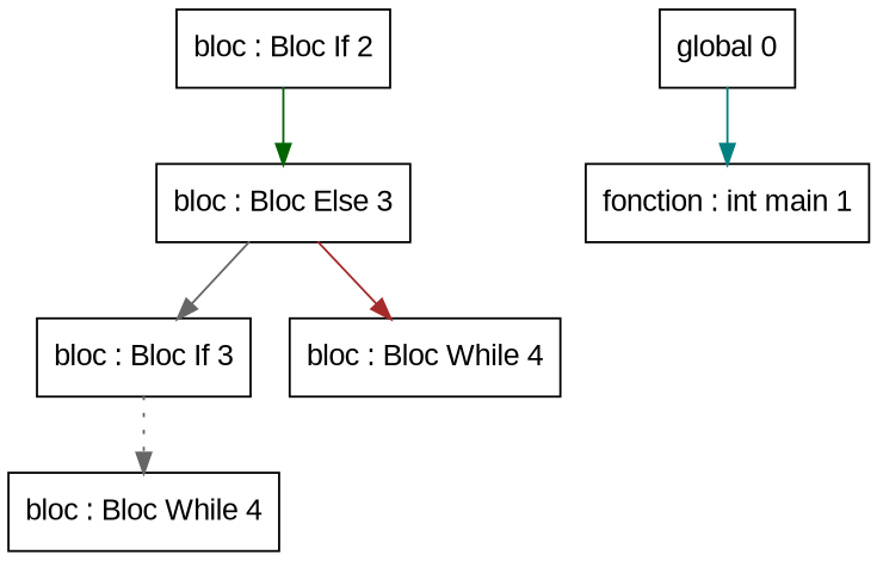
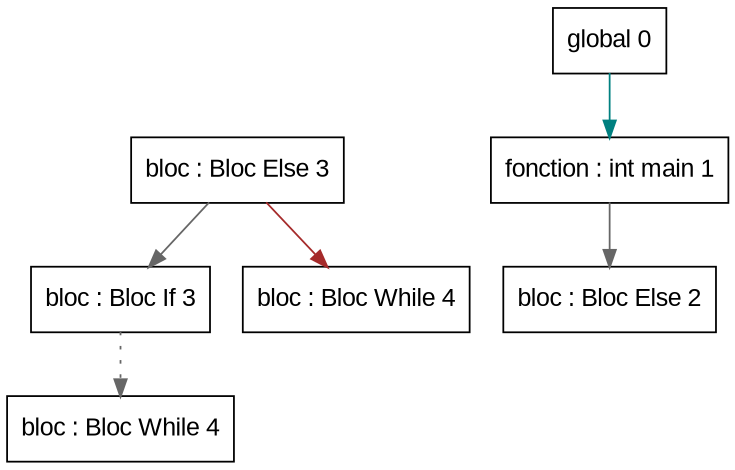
  digraph {
    node [fontname=Arial shape=record]
    edge [color=gray40 style=solid]
    n1 [label="{ bloc : Bloc While  4\n	}"]
    n2 [label="{ bloc : Bloc If  3\n	}"]
    n3 [label="{ bloc : Bloc While  4\n	}"]
    n4 [label="{ bloc : Bloc Else  3\n	}"]
-   n5 [label="{ bloc : Bloc If  2\n	}"]
+   n6 [label="{ bloc : Bloc Else  2\n	}"]
    n7 [label="{ fonction : int main 1\n	}"]
    n8 [label="{ global 0\n	}"]
    n2 -> n1 [style=dotted]
    n4 -> n2
    n4 -> n3 [color=brown]
-   n5 -> n4 [color=darkgreen]
+   n7 -> n6
    n8 -> n7 [color=teal]
  }
